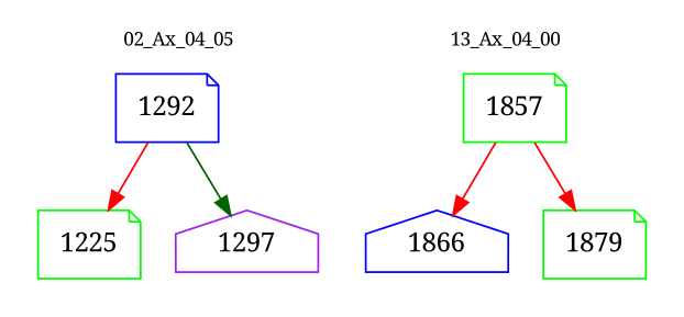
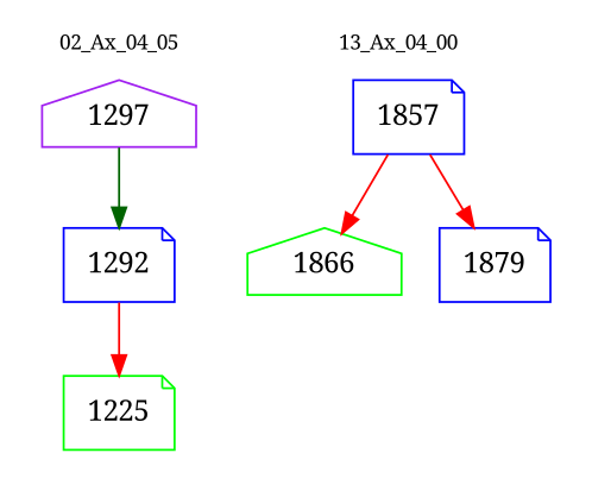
  digraph {
    fontname="Noto Serif"
    node [color=blue fontname="Noto Serif" shape=note]
    edge [color=red fontname="Noto Serif"]
    n1 [label=1292]
    n2 [color=green label=1225]
    n3 [color=purple label=1297 shape=house]
-   n4 [color=green label=1857]
-   n5 [label=1866 shape=house]
-   n6 [color=green label=1879]
+   n4 [label=1857]
+   n5 [color=green label=1866 shape=house]
+   n6 [label=1879]
    subgraph cluster_1 {
      color=white
      fontsize=10
      label="02_Ax_04_05"
      n1
      n2
      n3
    }
    subgraph cluster_2 {
      color=white
      fontsize=10
      label="13_Ax_04_00"
      n4
      n5
      n6
    }
    n1 -> n2
-   n1 -> n3 [color=darkgreen]
+   n3 -> n1 [color=darkgreen]
    n4 -> n5
    n4 -> n6
  }
